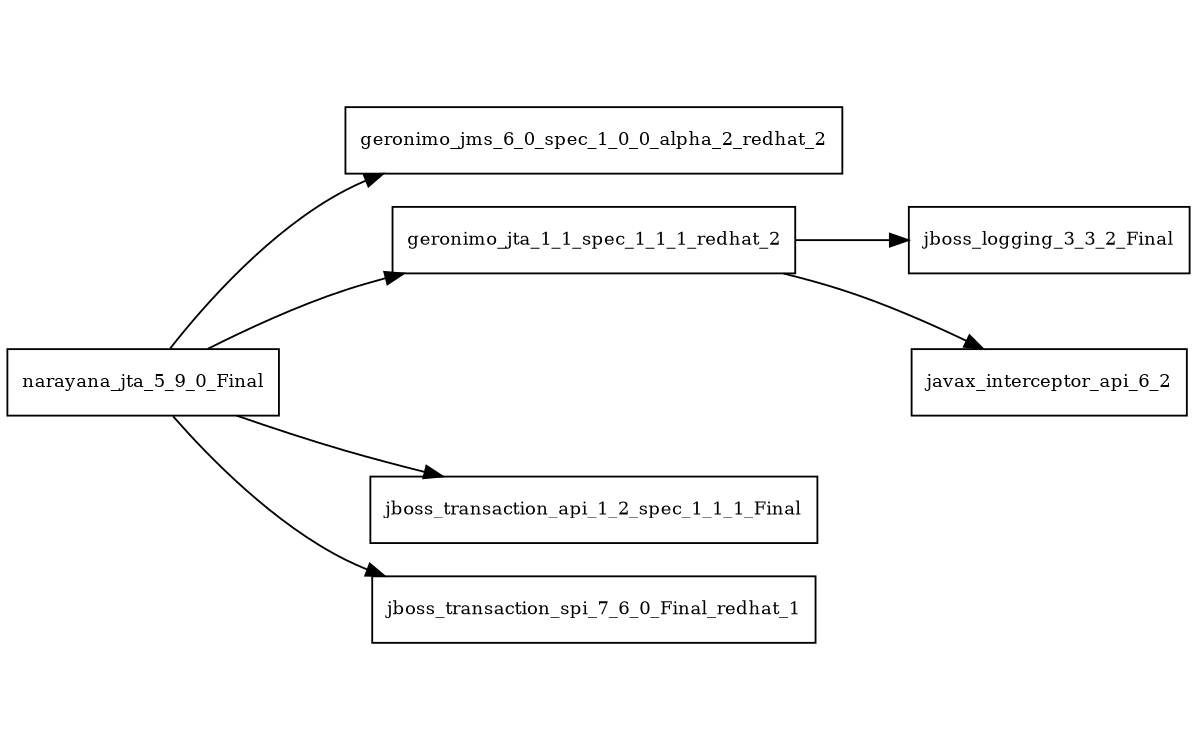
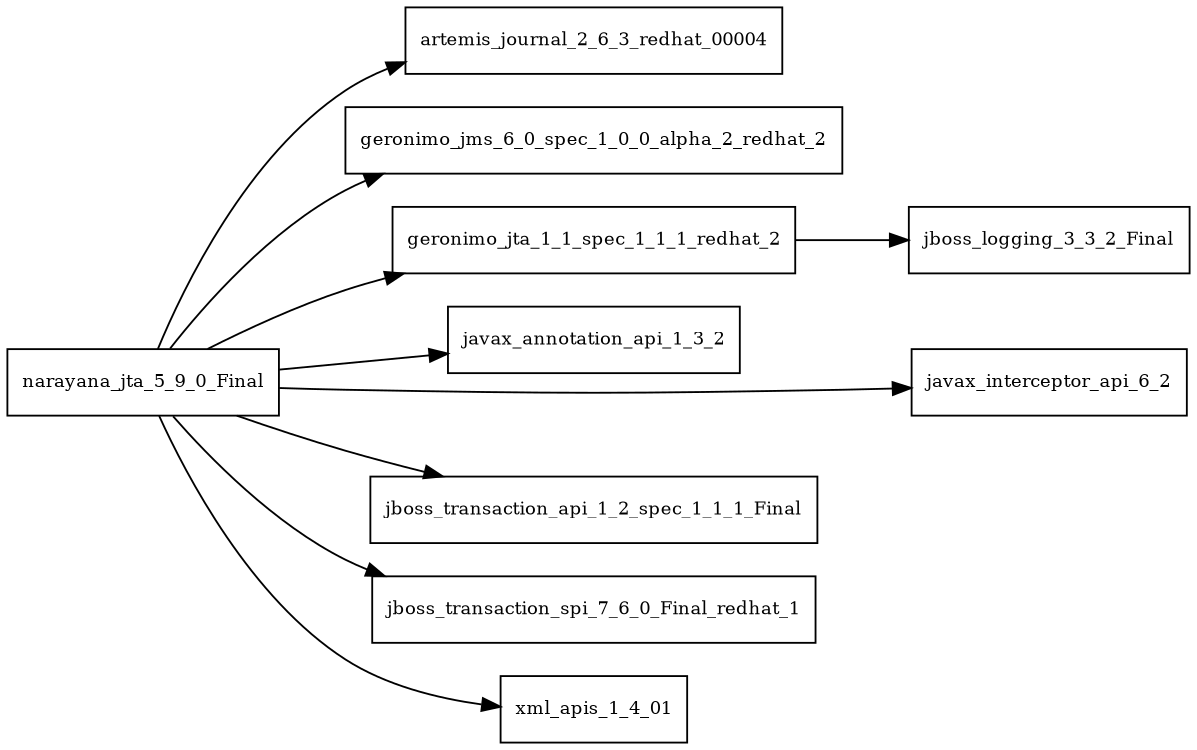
  digraph {
    rankdir=LR
    node [fontsize=10.0 shape=box]
    narayana_jta_5_9_0_Final
+   artemis_journal_2_6_3_redhat_00004
    n3 [label=geronimo_jms_6_0_spec_1_0_0_alpha_2_redhat_2]
    geronimo_jta_1_1_spec_1_1_1_redhat_2
+   javax_annotation_api_1_3_2
    n6 [label=javax_interceptor_api_6_2]
    jboss_transaction_api_1_2_spec_1_1_1_Final
    jboss_transaction_spi_7_6_0_Final_redhat_1
+   xml_apis_1_4_01
    jboss_logging_3_3_2_Final
+   narayana_jta_5_9_0_Final -> artemis_journal_2_6_3_redhat_00004
    narayana_jta_5_9_0_Final -> n3
    narayana_jta_5_9_0_Final -> geronimo_jta_1_1_spec_1_1_1_redhat_2
-   geronimo_jta_1_1_spec_1_1_1_redhat_2 -> n6
+   narayana_jta_5_9_0_Final -> javax_annotation_api_1_3_2
+   narayana_jta_5_9_0_Final -> n6
    narayana_jta_5_9_0_Final -> jboss_transaction_api_1_2_spec_1_1_1_Final
    narayana_jta_5_9_0_Final -> jboss_transaction_spi_7_6_0_Final_redhat_1
+   narayana_jta_5_9_0_Final -> xml_apis_1_4_01
    geronimo_jta_1_1_spec_1_1_1_redhat_2 -> jboss_logging_3_3_2_Final
  }
